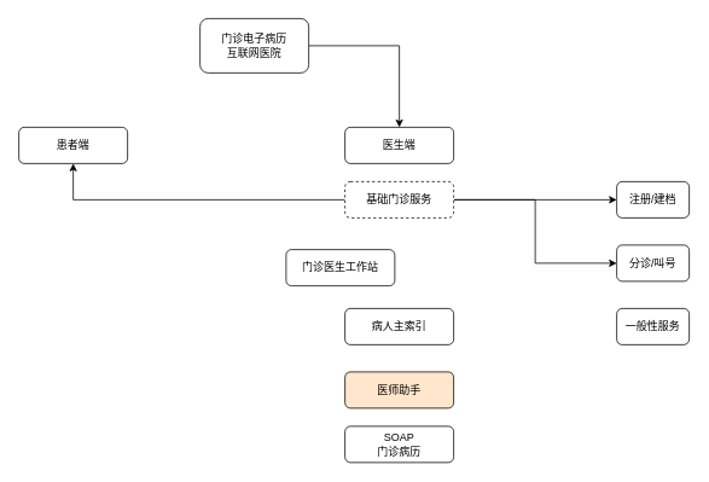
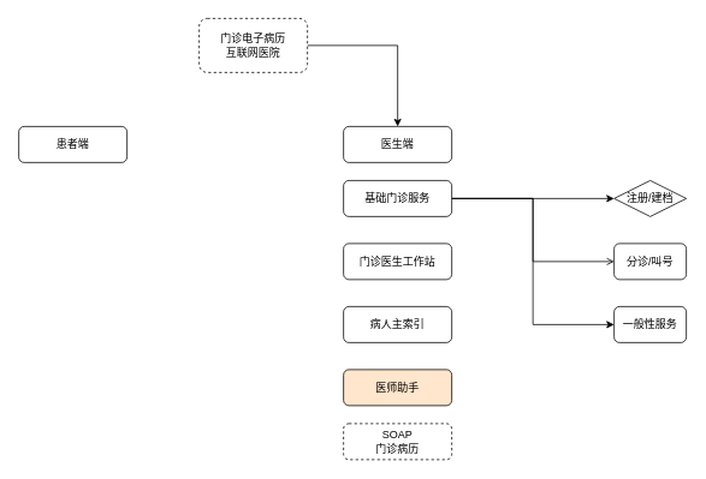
  <mxCell id="0" />
  <mxCell id="1" parent="0" />
  <mxCell id="2" style="edgeStyle=orthogonalEdgeStyle;rounded=0;orthogonalLoop=1;jettySize=auto;html=1;" edge="1" parent="1" source="3" target="5"><mxGeometry relative="1" as="geometry" /></mxCell>
- <mxCell id="3" value="门诊电子病历&lt;br&gt;互联网医院" style="rounded=1;whiteSpace=wrap;html=1;" vertex="1" parent="1"><mxGeometry x="220" y="20" width="120" height="60" as="geometry" /></mxCell>
+ <mxCell id="3" value="门诊电子病历&lt;br&gt;互联网医院" style="rounded=1;whiteSpace=wrap;html=1;dashed=1;" vertex="1" parent="1"><mxGeometry x="220" y="20" width="120" height="60" as="geometry" /></mxCell>
  <mxCell id="4" value="患者端" style="rounded=1;whiteSpace=wrap;html=1;" vertex="1" parent="1"><mxGeometry x="20" y="140" width="120" height="40" as="geometry" /></mxCell>
  <mxCell id="5" value="医生端" style="rounded=1;whiteSpace=wrap;html=1;" vertex="1" parent="1"><mxGeometry x="380" y="140" width="120" height="40" as="geometry" /></mxCell>
- <mxCell id="6" value="门诊医生工作站" style="rounded=1;whiteSpace=wrap;html=1;" vertex="1" parent="1"><mxGeometry x="315" y="275" width="120" height="40" as="geometry" /></mxCell>
+ <mxCell id="6" value="门诊医生工作站" style="rounded=1;whiteSpace=wrap;html=1;" vertex="1" parent="1"><mxGeometry x="380" y="270" width="120" height="40" as="geometry" /></mxCell>
  <mxCell id="7" value="分诊/叫号" style="rounded=1;whiteSpace=wrap;html=1;" vertex="1" parent="1"><mxGeometry x="680" y="270" width="80" height="40" as="geometry" /></mxCell>
- <mxCell id="8" value="注册/建档" style="rounded=1;whiteSpace=wrap;html=1;" vertex="1" parent="1"><mxGeometry x="680" y="200" width="80" height="40" as="geometry" /></mxCell>
+ <mxCell id="8" value="注册/建档" style="rhombus;whiteSpace=wrap;html=1;" vertex="1" parent="1"><mxGeometry x="680" y="200" width="80" height="40" as="geometry" /></mxCell>
  <mxCell id="9" value="一般性服务" style="rounded=1;whiteSpace=wrap;html=1;" vertex="1" parent="1"><mxGeometry x="680" y="340" width="80" height="40" as="geometry" /></mxCell>
  <mxCell id="10" value="病人主索引" style="rounded=1;whiteSpace=wrap;html=1;" vertex="1" parent="1"><mxGeometry x="380" y="340" width="120" height="40" as="geometry" /></mxCell>
  <mxCell id="11" value="医师助手" style="rounded=1;whiteSpace=wrap;html=1;fillColor=#ffe6cc;" vertex="1" parent="1"><mxGeometry x="380" y="410" width="120" height="40" as="geometry" /></mxCell>
- <mxCell id="12" value="SOAP&lt;br&gt;门诊病历" style="rounded=1;whiteSpace=wrap;html=1;" vertex="1" parent="1"><mxGeometry x="380" y="470" width="120" height="40" as="geometry" /></mxCell>
+ <mxCell id="12" value="SOAP&lt;br&gt;门诊病历" style="rounded=1;whiteSpace=wrap;html=1;dashed=1;" vertex="1" parent="1"><mxGeometry x="380" y="470" width="120" height="40" as="geometry" /></mxCell>
  <mxCell id="13" style="edgeStyle=orthogonalEdgeStyle;rounded=0;orthogonalLoop=1;jettySize=auto;html=1;" edge="1" parent="1" source="16" target="8"><mxGeometry relative="1" as="geometry" /></mxCell>
- <mxCell id="14" style="edgeStyle=orthogonalEdgeStyle;rounded=0;orthogonalLoop=1;jettySize=auto;html=1;entryX=0;entryY=0.5;entryDx=0;entryDy=0;" edge="1" parent="1" source="16" target="7"><mxGeometry relative="1" as="geometry" /></mxCell>
- <mxCell id="15" style="edgeStyle=orthogonalEdgeStyle;rounded=0;orthogonalLoop=1;jettySize=auto;html=1;" edge="1" parent="1" source="16" target="4"><mxGeometry relative="1" as="geometry" /></mxCell>
- <mxCell id="16" value="基础门诊服务" style="rounded=1;whiteSpace=wrap;html=1;dashed=1;" vertex="1" parent="1"><mxGeometry x="380" y="200" width="120" height="40" as="geometry" /></mxCell>
+ <mxCell id="14" style="edgeStyle=orthogonalEdgeStyle;rounded=0;orthogonalLoop=1;jettySize=auto;html=1;entryX=0;entryY=0.5;entryDx=0;entryDy=0;endArrow=open;" edge="1" parent="1" source="16" target="7"><mxGeometry relative="1" as="geometry" /></mxCell>
+ <mxCell id="15" style="edgeStyle=orthogonalEdgeStyle;rounded=0;orthogonalLoop=1;jettySize=auto;html=1;entryX=0;entryY=0.5;entryDx=0;entryDy=0;" edge="1" parent="1" source="16" target="9"><mxGeometry relative="1" as="geometry" /></mxCell>
+ <mxCell id="16" value="基础门诊服务" style="rounded=1;whiteSpace=wrap;html=1;" vertex="1" parent="1"><mxGeometry x="380" y="200" width="120" height="40" as="geometry" /></mxCell>
